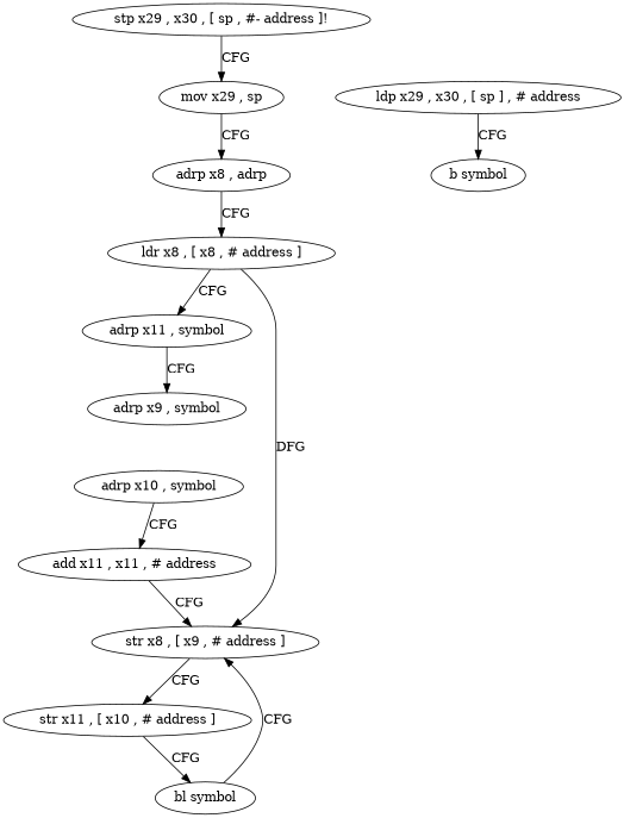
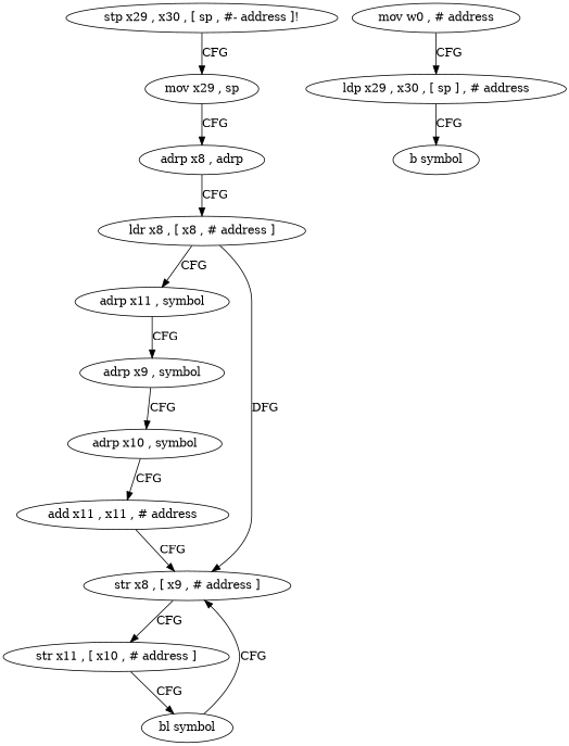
  digraph {
    n1 [label="stp x29 , x30 , [ sp , #- address ]!"]
    n2 [label="mov x29 , sp"]
    n3 [label="adrp x8 , adrp"]
    n4 [label="ldr x8 , [ x8 , # address ]"]
    n5 [label="adrp x11 , symbol"]
    n6 [label="str x8 , [ x9 , # address ]"]
    n7 [label="adrp x9 , symbol"]
    n8 [label="str x11 , [ x10 , # address ]"]
    n9 [label="adrp x10 , symbol"]
    n10 [label="add x11 , x11 , # address"]
    n11 [label="bl symbol"]
+   n12 [label="mov w0 , # address"]
    n13 [label="ldp x29 , x30 , [ sp ] , # address"]
    n14 [label="b symbol"]
    n1 -> n2 [label=CFG]
    n2 -> n3 [label=CFG]
    n3 -> n4 [label=CFG]
    n4 -> n5 [label=CFG]
    n4 -> n6 [label=DFG]
    n5 -> n7 [label=CFG]
    n6 -> n8 [label=CFG]
+   n7 -> n9 [label=CFG]
    n8 -> n11 [label=CFG]
    n9 -> n10 [label=CFG]
    n10 -> n6 [label=CFG]
    n11 -> n6 [label=CFG]
+   n12 -> n13 [label=CFG]
    n13 -> n14 [label=CFG]
  }
